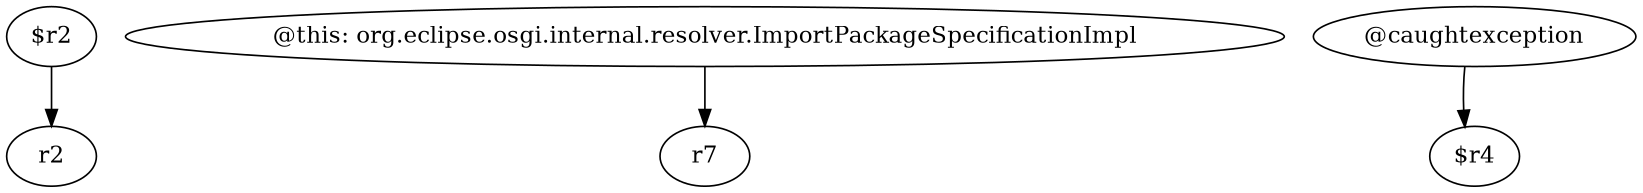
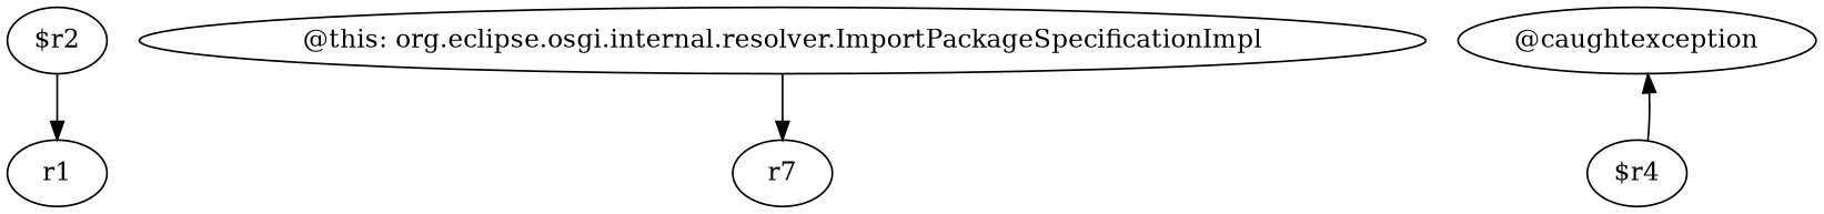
  digraph {
    n1 [label="$r2"]
-   n2 [label=r2]
+   n2 [label=r1]
    n3 [label="@this: org.eclipse.osgi.internal.resolver.ImportPackageSpecificationImpl"]
    n4 [label=r7]
    n5 [label="@caughtexception"]
    n6 [label="$r4"]
    n1 -> n2
    n3 -> n4
-   n5 -> n6
+   n6 -> n5
  }
